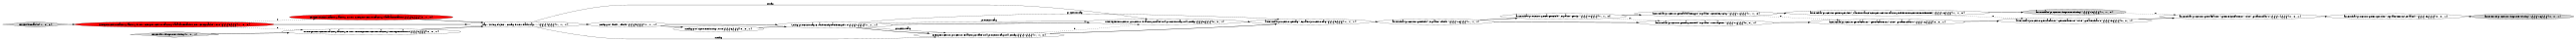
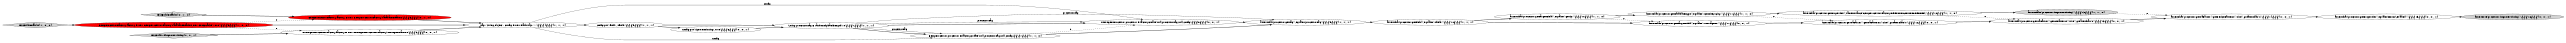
  digraph {
    rankdir=LR
    node [fillcolor=white shape=ellipse style=filled]
    edge [style=bold]
    n1 [label="assertThat(processor.getDatabaseType(),equalTo(\"GeoLite2-City\"))@@@11@@@['1', '1', '0']"]
    n2 [label="assertThat(processor.getUaParser().getUaPatterns().size(),greaterThan(0))@@@12@@@['0', '0', '1']"]
    n3 [label="assertThat(processor.getProperties(),sameInstance(GeoIpProcessor.Factory.DEFAULT_CITY_PROPERTIES))@@@12@@@['1', '1', '0']"]
    n4 [label="assertThat(processor.getProperties(),equalTo(EnumSet.allOf()))@@@15@@@['0', '0', '1']"]
    n5 [fillcolor=lightgray label="assertTrue(processor.isIgnoreMissing())@@@16@@@['0', '0', '1']"]
    n6 [label="assertThat(processor.getUaParser().getDevicePatterns().size(),greaterThan(0))@@@14@@@['0', '0', '1']"]
+   n7 [fillcolor=lightgray label="testBuildDefaults['0', '1', '0']" shape=diamond]
    n8 [fillcolor=red label="GeoIpProcessor.Factory factory = new GeoIpProcessor.Factory(databaseReaders)@@@3@@@['0', '1', '0']"]
    n9 [fillcolor=lightgray label="testBuildDefaults['1', '0', '0']" shape=diamond]
    n10 [fillcolor=red label="GeoIpProcessor.Factory factory = new GeoIpProcessor.Factory(databaseReaders,new GeoIpCache(1000))@@@3@@@['1', '0', '0']"]
    n11 [label="assertThat(processor.getUaParser().getOsPatterns().size(),greaterThan(0))@@@13@@@['0', '0', '1']"]
    n12 [label="UserAgentProcessor.Factory factory = new UserAgentProcessor.Factory(userAgentParsers)@@@3@@@['0', '0', '1']"]
    n13 [label="Map<String,Object> config = new HashMap<>()@@@4@@@['1', '1', '1']"]
    n14 [label="assertThat(processor.getTargetField(),equalTo(\"geoip\"))@@@10@@@['1', '1', '0']"]
    n15 [label="assertThat(processor.getTargetField(),equalTo(\"user_agent\"))@@@11@@@['0', '0', '1']"]
    n16 [label="UserAgentProcessor processor = factory.create(null,processorTag,null,config)@@@8@@@['0', '0', '1']"]
    n17 [label="GeoIpProcessor processor = factory.create(null,processorTag,null,config)@@@7@@@['1', '1', '0']"]
    n18 [label="config.put(\"field\",\"_field\")@@@5@@@['1', '1', '1']"]
    n19 [fillcolor=lightgray label="testBuildWithIgnoreMissing['0', '0', '1']" shape=diamond]
    n20 [label="assertThat(processor.getTag(),equalTo(processorTag))@@@9@@@['1', '1', '1']"]
    n21 [fillcolor=lightgray label="assertFalse(processor.isIgnoreMissing())@@@13@@@['1', '1', '0']"]
    n22 [label="assertThat(processor.getField(),equalTo(\"_field\"))@@@10@@@['1', '1', '1']"]
    n23 [label="String processorTag = randomAlphaOfLength(10)@@@7@@@['1', '1', '1']"]
    n24 [label="config.put(\"ignore_missing\",true)@@@6@@@['0', '0', '1']"]
    n1 -> n2 [label=0 style=dashed]
    n1 -> n3
    n2 -> n11
    n3 -> n11 [label=0 style=dashed]
    n3 -> n21
    n4 -> n5
    n6 -> n4
+   n7 -> n8
    n8 -> n13
    n9 -> n10
    n10 -> n8 [label=0 style=dashed]
    n10 -> n12 [label=0 style=dashed]
    n10 -> n13
    n11 -> n6
    n12 -> n13
    n13 -> n16 [label=config style=solid]
    n13 -> n17 [label=config style=solid]
    n13 -> n18
    n14 -> n1
    n14 -> n15 [label=0 style=dashed]
    n15 -> n2
    n16 -> n20
    n17 -> n16 [label=0 style=dashed]
    n17 -> n20
    n18 -> n23
    n18 -> n24
    n19 -> n12
    n20 -> n22
    n21 -> n6 [label=0 style=dashed]
    n22 -> n14
    n22 -> n15
    n23 -> n16 [label=processorTag style=solid]
    n23 -> n16
    n23 -> n17 [label=processorTag style=solid]
    n23 -> n17
    n23 -> n20 [label=processorTag style=solid]
    n24 -> n23
  }
